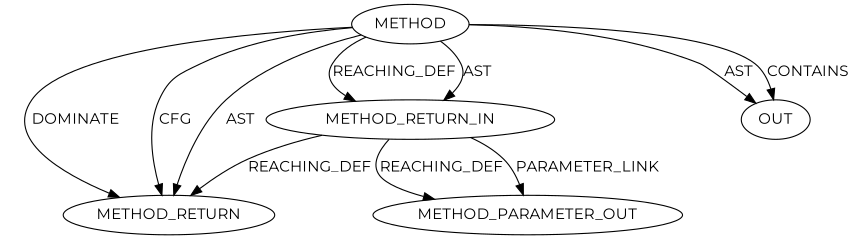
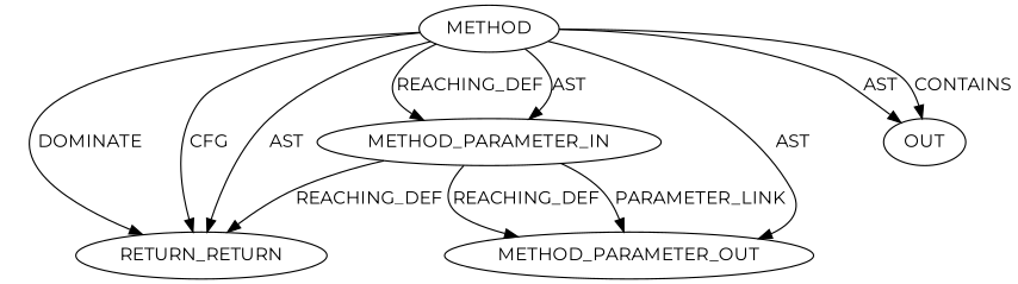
  digraph {
    fontname=Montserrat
    node [CODE="<empty>" ORDER=1 fontname=Montserrat EVALUATION_STRATEGY=BY_VALUE TYPE_FULL_NAME=ANY]
    edge [fontname=Montserrat]
    n1 [AST_PARENT_FULL_NAME="<global>" AST_PARENT_TYPE=NAMESPACE_BLOCK FILENAME="<empty>" FULL_NAME=EVP_MD_size IS_EXTERNAL=true NAME=EVP_MD_size ORDER=0 label=METHOD EVALUATION_STRATEGY="" TYPE_FULL_NAME=""]
-   n2 [CODE=RET ORDER=2 label=METHOD_RETURN]
+   n2 [CODE=RET ORDER=2 label=RETURN_RETURN]
    n3 [CODE=p1 INDEX=1 IS_VARIADIC=false NAME=p1 label=METHOD_PARAMETER_OUT]
-   n4 [CODE=p1 INDEX=1 IS_VARIADIC=false NAME=p1 label=METHOD_RETURN_IN]
+   n4 [CODE=p1 INDEX=1 IS_VARIADIC=false NAME=p1 label=METHOD_PARAMETER_IN]
    n5 [ARGUMENT_INDEX=1 label=OUT EVALUATION_STRATEGY=""]
    n1 -> n2 [label=DOMINATE]
    n1 -> n2 [label=CFG]
    n1 -> n2 [label=AST]
+   n1 -> n3 [label=AST]
    n1 -> n4 [label=AST]
    n1 -> n4 [label=REACHING_DEF]
    n1 -> n5 [label=AST]
    n1 -> n5 [label=CONTAINS]
    n4 -> n2 [VARIABLE=p1 label=REACHING_DEF]
    n4 -> n3 [VARIABLE=p1 label=REACHING_DEF]
    n4 -> n3 [label=PARAMETER_LINK]
  }
